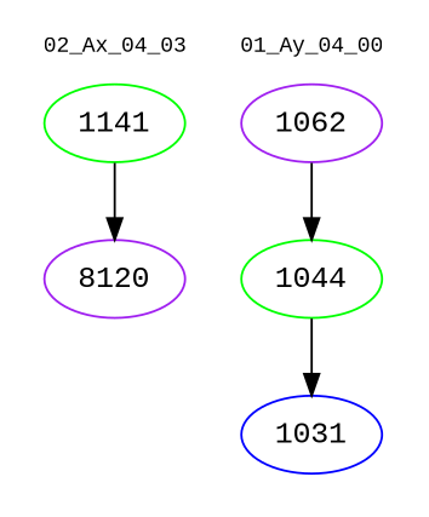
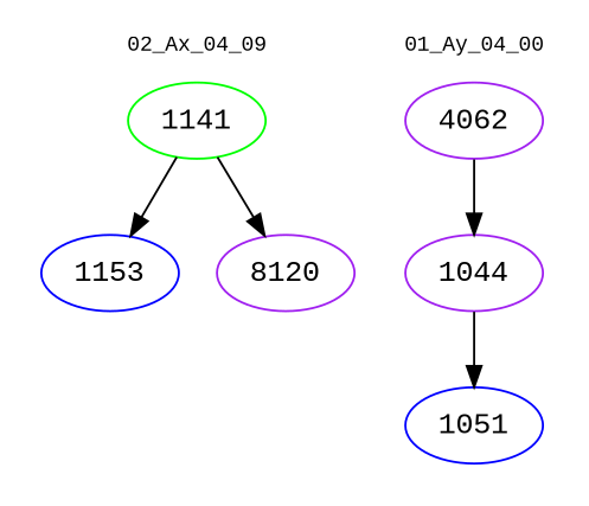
  digraph {
    fontname="Liberation Mono"
    node [color=green fontname="Liberation Mono"]
    edge [color=black fontname="Liberation Mono"]
    n1 [label=1141]
+   n2 [color=blue label=1153]
    n3 [color=purple label=8120]
-   n4 [label=1044]
-   n5 [color=blue label=1031]
-   n6 [color=purple label=1062]
+   n4 [color=purple label=1044]
+   n5 [color=blue label=1051]
+   n6 [color=purple label=4062]
    subgraph cluster_1 {
      color=white
      fontsize=10
-     label="02_Ax_04_03"
+     label="02_Ax_04_09"
      n1
+     n2
      n3
    }
    subgraph cluster_2 {
      color=white
      fontsize=10
      label="01_Ay_04_00"
      n4
      n5
      n6
    }
+   n1 -> n2
    n1 -> n3
    n4 -> n5
    n6 -> n4
  }
